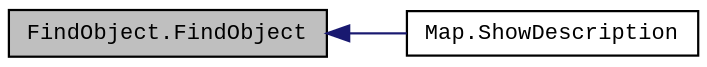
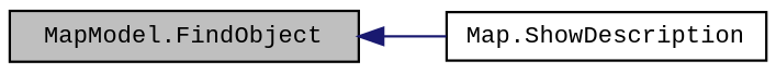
  digraph {
    rankdir=LR
    fontname="Liberation Mono"
    node [color=black fontname="Liberation Mono" fontsize=10 shape=record style=filled]
-   n1 [fillcolor=grey75 fontcolor=black height=0.2 label="FindObject.FindObject" width=0.4]
+   n1 [fillcolor=grey75 fontcolor=black height=0.2 label="MapModel.FindObject" width=0.4]
    n2 [fillcolor=white height=0.2 label="Map.ShowDescription" width=0.4]
    n1 -> n2 [color=midnightblue dir=back fontname="Liberation Mono" fontsize=10 labelfontname=Helvetica labelfontsize=10 style=solid]
  }
